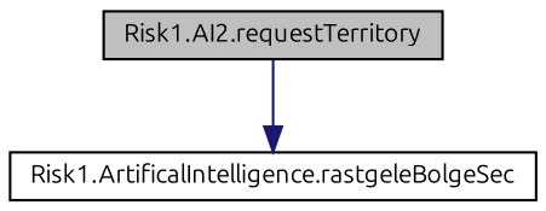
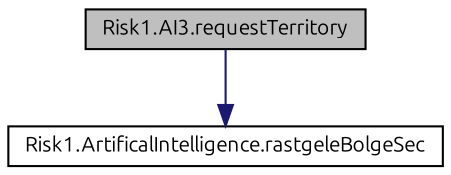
  digraph {
    rankdir=TB
    fontname=Ubuntu
    node [color=black fontname=Ubuntu fontsize=10 shape=record]
-   n1 [fillcolor=grey75 fontcolor=black height=0.2 label="Risk1.AI2.requestTerritory" style=filled width=0.4]
+   n1 [fillcolor=grey75 fontcolor=black height=0.2 label="Risk1.AI3.requestTerritory" style=filled width=0.4]
    n2 [height=0.2 label="Risk1.ArtificalIntelligence.rastgeleBolgeSec" width=0.4]
    n1 -> n2 [color=midnightblue fontname=Ubuntu fontsize=10 labelfontname=FreeSans labelfontsize=10 style=solid]
  }
